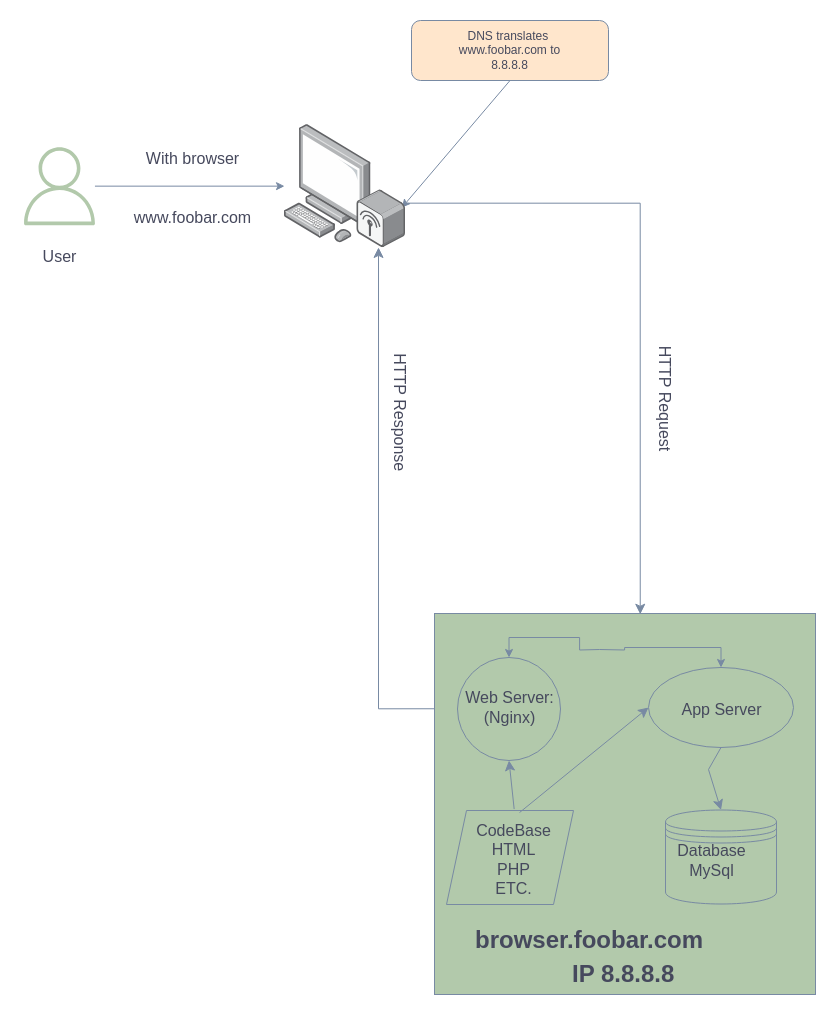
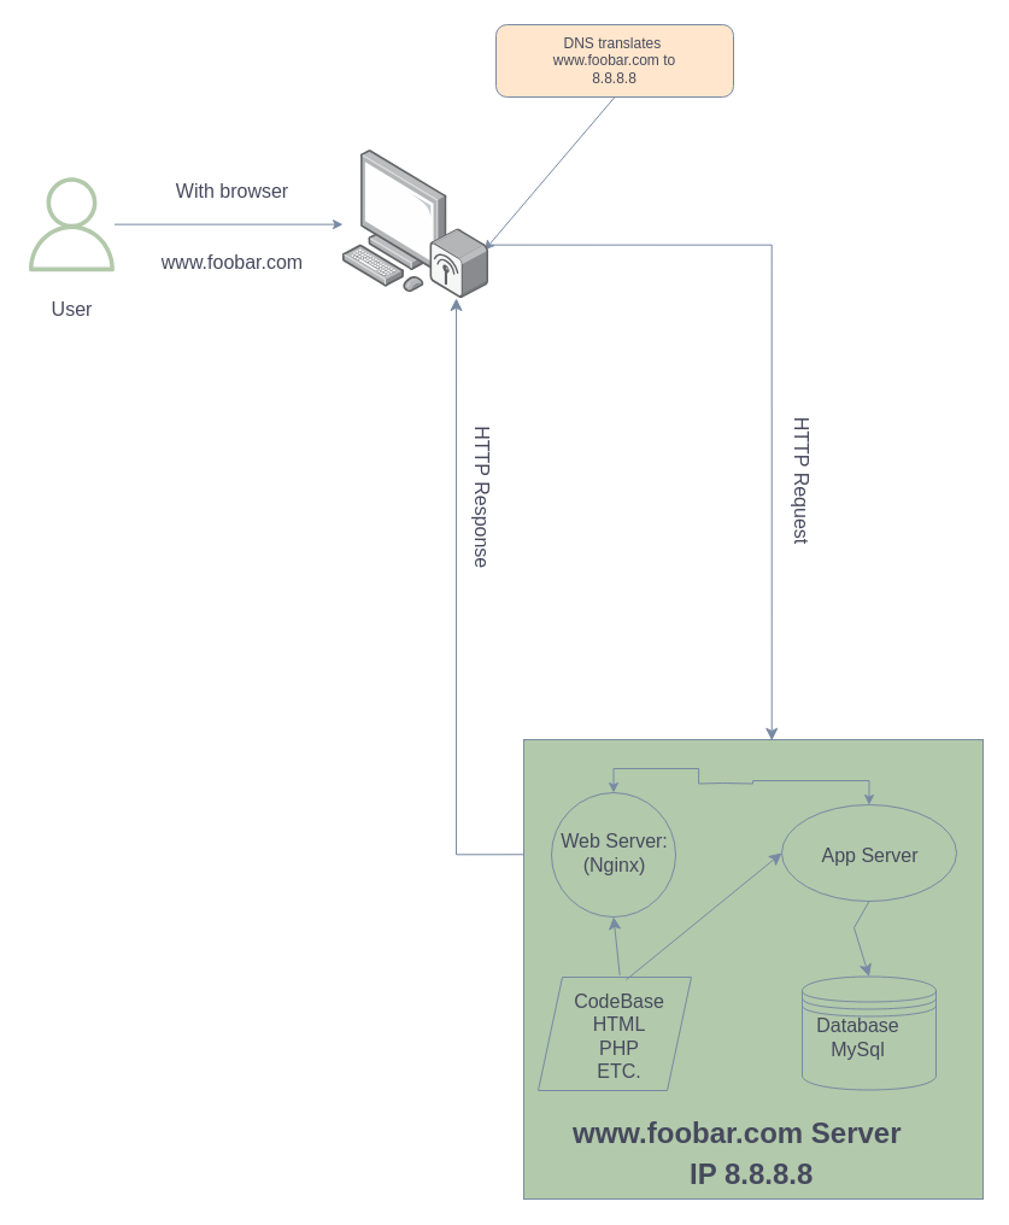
  <mxCell id="0" />
  <mxCell id="1" parent="0" />
  <mxCell id="2" value="User" style="text;html=1;align=center;verticalAlign=middle;resizable=0;points=[];autosize=1;strokeColor=none;fillColor=none;fontSize=16;labelBackgroundColor=none;fontColor=#46495D;" parent="1" vertex="1"><mxGeometry x="33" y="240" width="52" height="31" as="geometry" /></mxCell>
  <mxCell id="3" value="HTTP Request" style="text;html=1;align=center;verticalAlign=middle;resizable=0;points=[];autosize=1;strokeColor=none;fillColor=none;fontSize=16;rotation=90;labelBackgroundColor=none;fontColor=#46495D;" parent="1" vertex="1"><mxGeometry x="603" y="382" width="125" height="31" as="geometry" /></mxCell>
  <mxCell id="4" value="" style="edgeStyle=segmentEdgeStyle;endArrow=classic;html=1;curved=0;rounded=0;endSize=8;startSize=8;fontSize=12;entryX=0.54;entryY=0.002;entryDx=0;entryDy=0;entryPerimeter=0;exitX=1.017;exitY=0.638;exitDx=0;exitDy=0;exitPerimeter=0;labelBackgroundColor=none;strokeColor=#788AA3;fontColor=default;" parent="1" source="27" target="6" edge="1"><mxGeometry width="50" height="50" relative="1" as="geometry"><mxPoint x="411.938" y="202.511" as="sourcePoint" /><mxPoint x="559" y="486" as="targetPoint" /></mxGeometry></mxCell>
  <mxCell id="5" style="edgeStyle=none;curved=1;rounded=0;orthogonalLoop=1;jettySize=auto;html=1;exitX=0.5;exitY=1;exitDx=0;exitDy=0;fontSize=12;startSize=8;endSize=8;labelBackgroundColor=none;strokeColor=#788AA3;fontColor=default;" parent="1" source="6" edge="1"><mxGeometry relative="1" as="geometry"><mxPoint x="598.778" y="953.444" as="targetPoint" /></mxGeometry></mxCell>
  <mxCell id="6" value="" style="whiteSpace=wrap;html=1;aspect=fixed;labelBackgroundColor=none;fillColor=#B2C9AB;strokeColor=#788AA3;fontColor=#46495D;" parent="1" vertex="1"><mxGeometry x="434" y="613" width="381" height="381" as="geometry" /></mxCell>
  <mxCell id="7" value="" style="edgeStyle=segmentEdgeStyle;endArrow=classic;html=1;curved=0;rounded=0;endSize=8;startSize=8;fontSize=12;exitX=0;exitY=0.25;exitDx=0;exitDy=0;entryX=0.777;entryY=0.997;entryDx=0;entryDy=0;entryPerimeter=0;labelBackgroundColor=none;strokeColor=#788AA3;fontColor=default;" parent="1" source="6" target="27" edge="1"><mxGeometry width="50" height="50" relative="1" as="geometry"><mxPoint x="200.996" y="608.826" as="sourcePoint" /><mxPoint x="318.5" y="269" as="targetPoint" /></mxGeometry></mxCell>
  <mxCell id="8" value="HTTP Response" style="text;html=1;align=center;verticalAlign=middle;resizable=0;points=[];autosize=1;strokeColor=none;fillColor=none;fontSize=16;rotation=90;labelBackgroundColor=none;fontColor=#46495D;" parent="1" vertex="1"><mxGeometry x="331.75" y="396" width="138" height="31" as="geometry" /></mxCell>
  <mxCell id="9" style="edgeStyle=none;curved=1;rounded=0;orthogonalLoop=1;jettySize=auto;html=1;exitX=0;exitY=0;exitDx=0;exitDy=0;fontSize=12;startSize=8;endSize=8;labelBackgroundColor=none;strokeColor=#788AA3;fontColor=default;" parent="1" source="6" target="6" edge="1"><mxGeometry relative="1" as="geometry" /></mxCell>
  <mxCell id="10" value="" style="edgeStyle=orthogonalEdgeStyle;rounded=0;orthogonalLoop=1;jettySize=auto;html=1;labelBackgroundColor=none;strokeColor=#788AA3;fontColor=default;" parent="1" target="12" edge="1"><mxGeometry relative="1" as="geometry"><mxPoint x="599.067" y="649" as="sourcePoint" /></mxGeometry></mxCell>
  <mxCell id="11" value="" style="edgeStyle=orthogonalEdgeStyle;rounded=0;orthogonalLoop=1;jettySize=auto;html=1;labelBackgroundColor=none;strokeColor=#788AA3;fontColor=default;" parent="1" target="14" edge="1"><mxGeometry relative="1" as="geometry"><mxPoint x="599.067" y="649" as="sourcePoint" /></mxGeometry></mxCell>
  <mxCell id="12" value="" style="ellipse;whiteSpace=wrap;html=1;aspect=fixed;labelBackgroundColor=none;fillColor=#B2C9AB;strokeColor=#788AA3;fontColor=#46495D;" parent="1" vertex="1"><mxGeometry x="457" y="657" width="103" height="103" as="geometry" /></mxCell>
  <mxCell id="13" value="Web Server:&lt;br&gt;(Nginx)" style="text;html=1;align=center;verticalAlign=middle;resizable=0;points=[];autosize=1;strokeColor=none;fillColor=none;fontSize=16;labelBackgroundColor=none;fontColor=#46495D;" parent="1" vertex="1"><mxGeometry x="455.5" y="682" width="106" height="50" as="geometry" /></mxCell>
  <mxCell id="14" value="" style="ellipse;whiteSpace=wrap;html=1;labelBackgroundColor=none;fillColor=#B2C9AB;strokeColor=#788AA3;fontColor=#46495D;" parent="1" vertex="1"><mxGeometry x="648" y="667" width="145" height="80" as="geometry" /></mxCell>
  <mxCell id="15" value="App Server" style="text;html=1;align=center;verticalAlign=middle;resizable=0;points=[];autosize=1;strokeColor=none;fillColor=none;fontSize=16;labelBackgroundColor=none;fontColor=#46495D;" parent="1" vertex="1"><mxGeometry x="671.5" y="693" width="98" height="31" as="geometry" /></mxCell>
  <mxCell id="16" value="" style="shape=datastore;whiteSpace=wrap;html=1;labelBackgroundColor=none;fillColor=#B2C9AB;strokeColor=#788AA3;fontColor=#46495D;" parent="1" vertex="1"><mxGeometry x="665" y="809.5" width="111" height="94" as="geometry" /></mxCell>
  <mxCell id="17" value="Database&lt;br&gt;MySql" style="text;html=1;align=center;verticalAlign=middle;resizable=0;points=[];autosize=1;strokeColor=none;fillColor=none;fontSize=16;labelBackgroundColor=none;fontColor=#46495D;" parent="1" vertex="1"><mxGeometry x="667" y="835" width="87" height="50" as="geometry" /></mxCell>
  <mxCell id="18" value="" style="shape=parallelogram;perimeter=parallelogramPerimeter;whiteSpace=wrap;html=1;fixedSize=1;labelBackgroundColor=none;fillColor=#B2C9AB;strokeColor=#788AA3;fontColor=#46495D;" parent="1" vertex="1"><mxGeometry x="446" y="810" width="127" height="94" as="geometry" /></mxCell>
  <mxCell id="19" value="CodeBase&lt;br&gt;HTML&lt;br&gt;PHP&lt;br&gt;ETC." style="text;html=1;align=center;verticalAlign=middle;resizable=0;points=[];autosize=1;strokeColor=none;fillColor=none;fontSize=16;labelBackgroundColor=none;fontColor=#46495D;" parent="1" vertex="1"><mxGeometry x="466" y="814.5" width="94" height="89" as="geometry" /></mxCell>
  <mxCell id="20" value="" style="endArrow=classic;html=1;rounded=0;fontSize=12;startSize=8;endSize=8;exitX=0.5;exitY=1;exitDx=0;exitDy=0;entryX=0.5;entryY=0;entryDx=0;entryDy=0;labelBackgroundColor=none;strokeColor=#788AA3;fontColor=default;" parent="1" source="14" target="16" edge="1"><mxGeometry width="50" height="50" relative="1" as="geometry"><mxPoint x="728.5" y="760" as="sourcePoint" /><mxPoint x="778.5" y="710" as="targetPoint" /><Array as="points"><mxPoint x="708" y="769" /></Array></mxGeometry></mxCell>
  <mxCell id="21" value="" style="endArrow=classic;html=1;rounded=0;fontSize=12;startSize=8;endSize=8;exitX=0.507;exitY=-0.067;exitDx=0;exitDy=0;exitPerimeter=0;entryX=0.5;entryY=1;entryDx=0;entryDy=0;labelBackgroundColor=none;strokeColor=#788AA3;fontColor=default;" parent="1" source="19" target="12" edge="1"><mxGeometry width="50" height="50" relative="1" as="geometry"><mxPoint x="405" y="593" as="sourcePoint" /><mxPoint x="455" y="543" as="targetPoint" /></mxGeometry></mxCell>
  <mxCell id="22" value="" style="endArrow=classic;html=1;rounded=0;fontSize=12;startSize=8;endSize=8;exitX=0.575;exitY=0.022;exitDx=0;exitDy=0;exitPerimeter=0;entryX=0;entryY=0.5;entryDx=0;entryDy=0;labelBackgroundColor=none;strokeColor=#788AA3;fontColor=default;" parent="1" source="18" target="14" edge="1"><mxGeometry width="50" height="50" relative="1" as="geometry"><mxPoint x="405" y="593" as="sourcePoint" /><mxPoint x="455" y="543" as="targetPoint" /></mxGeometry></mxCell>
  <mxCell id="23" value="&lt;h1&gt;IP 8.8.8.8&lt;/h1&gt;" style="text;html=1;spacing=5;spacingTop=-20;whiteSpace=wrap;overflow=hidden;rounded=0;labelBackgroundColor=none;fontColor=#46495D;" parent="1" vertex="1"><mxGeometry x="567" y="954" width="115" height="40" as="geometry" /></mxCell>
  <mxCell id="24" value="DNS translates&amp;nbsp;&lt;br&gt;www.foobar.com to&lt;br&gt;8.8.8.8" style="rounded=1;whiteSpace=wrap;html=1;labelBackgroundColor=none;fillColor=#ffe6cc;strokeColor=#788AA3;fontColor=#46495D;" parent="1" vertex="1"><mxGeometry x="411" y="20" width="197" height="60" as="geometry" /></mxCell>
  <mxCell id="25" value="" style="endArrow=classic;html=1;rounded=0;exitX=0.5;exitY=1;exitDx=0;exitDy=0;entryX=0.97;entryY=0.674;entryDx=0;entryDy=0;entryPerimeter=0;labelBackgroundColor=none;strokeColor=#788AA3;fontColor=default;" parent="1" source="24" target="27" edge="1"><mxGeometry width="50" height="50" relative="1" as="geometry"><mxPoint x="758" y="585" as="sourcePoint" /><mxPoint x="404.42" y="160.22" as="targetPoint" /><Array as="points" /></mxGeometry></mxCell>
- <mxCell id="26" value="&lt;h1&gt;browser.foobar.com Server&lt;/h1&gt;" style="text;html=1;spacing=5;spacingTop=-20;whiteSpace=wrap;overflow=hidden;rounded=0;labelBackgroundColor=none;fontColor=#46495D;" parent="1" vertex="1"><mxGeometry x="469.75" y="920" width="309.5" height="40" as="geometry" /></mxCell>
+ <mxCell id="26" value="&lt;h1&gt;www.foobar.com Server&lt;/h1&gt;" style="text;html=1;spacing=5;spacingTop=-20;whiteSpace=wrap;overflow=hidden;rounded=0;labelBackgroundColor=none;fontColor=#46495D;" parent="1" vertex="1"><mxGeometry x="469.75" y="920" width="309.5" height="40" as="geometry" /></mxCell>
  <mxCell id="27" value="" style="image;points=[];aspect=fixed;html=1;align=center;shadow=0;dashed=0;image=img/lib/allied_telesis/computer_and_terminals/Personal_Computer_Wireless.svg;labelBackgroundColor=none;fillColor=#B2C9AB;strokeColor=#788AA3;fontColor=#46495D;" parent="1" vertex="1"><mxGeometry x="284" y="124" width="121" height="123.3" as="geometry" /></mxCell>
  <mxCell id="28" value="" style="sketch=0;outlineConnect=0;fontColor=#46495D;fillColor=#B2C9AB;strokeColor=none;dashed=0;verticalLabelPosition=bottom;verticalAlign=top;align=center;html=1;fontSize=12;fontStyle=0;aspect=fixed;pointerEvents=1;shape=mxgraph.aws4.user;labelBackgroundColor=none;" parent="1" vertex="1"><mxGeometry x="20" y="146.65" width="78" height="78" as="geometry" /></mxCell>
  <mxCell id="29" value="" style="endArrow=classic;html=1;rounded=0;labelBackgroundColor=none;strokeColor=#788AA3;fontColor=default;" parent="1" source="28" target="27" edge="1"><mxGeometry width="50" height="50" relative="1" as="geometry"><mxPoint x="148" y="189" as="sourcePoint" /><mxPoint x="198" y="139" as="targetPoint" /></mxGeometry></mxCell>
  <mxCell id="30" value="With browser" style="text;html=1;align=center;verticalAlign=middle;resizable=0;points=[];autosize=1;strokeColor=none;fillColor=none;fontSize=16;rotation=0;labelBackgroundColor=none;fontColor=#46495D;" parent="1" vertex="1"><mxGeometry x="136" y="142" width="111" height="31" as="geometry" /></mxCell>
  <mxCell id="31" value="www.foobar.com" style="text;html=1;align=center;verticalAlign=middle;resizable=0;points=[];autosize=1;strokeColor=none;fillColor=none;fontSize=16;rotation=0;labelBackgroundColor=none;fontColor=#46495D;" parent="1" vertex="1"><mxGeometry x="124" y="201" width="135" height="31" as="geometry" /></mxCell>
